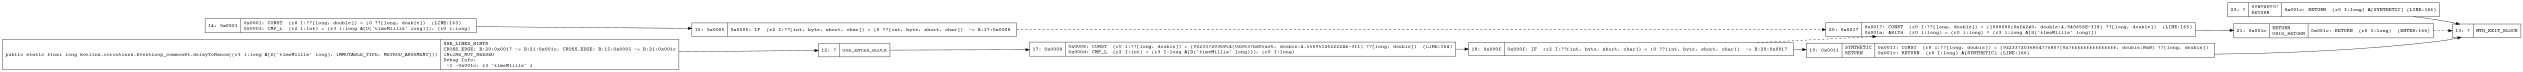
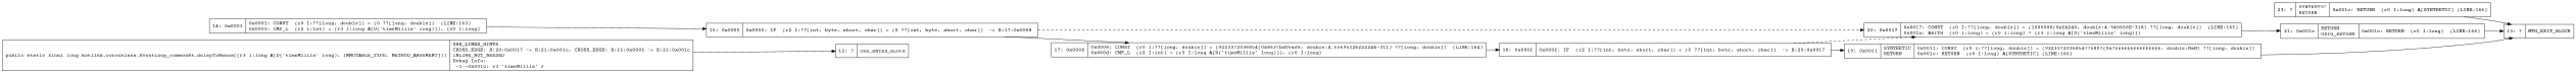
  digraph {
    fontname="Courier Prime"
    rankdir=LR
    node [fontname="Courier Prime" shape=record]
    edge [fontname="Courier Prime"]
    n1 [label="{12\:\ ?|USE_ENTER_BLOCK\l}"]
    n2 [label="{14\:\ 0x0001|0x0001: CONST  (r0 I:??[long, double]) = (0 ??[long, double])  (LINE:163)\l0x0003: CMP_L  (r2 I:int) = (r3 I:long A[D('timeMillis' long)]), (r0 I:long) \l}"]
    n3 [label="{15\:\ 0x0005|0x0005: IF  (r2 I:??[int, byte, short, char]) \> (0 ??[int, byte, short, char])  \-\> B:17:0x0008 \l}"]
    n4 [label="{17\:\ 0x0008|0x0008: CONST  (r0 I:??[long, double]) = (9223372036854(0x8637bd05af6, double:4.5569512622224E\-311) ??[long, double])  (LINE:164)\l0x000d: CMP_L  (r2 I:int) = (r3 I:long A[D('timeMillis' long)]), (r0 I:long) \l}"]
    n5 [label="{20\:\ 0x0017|0x0017: CONST  (r0 I:??[long, double]) = (1000000(0xf4240, double:4.940656E\-318) ??[long, double])  (LINE:165)\l0x001a: ARITH  (r0 I:long) = (r0 I:long) * (r3 I:long A[D('timeMillis' long)]) \l}"]
    n6 [label="{18\:\ 0x000f|0x000f: IF  (r2 I:??[int, byte, short, char]) \< (0 ??[int, byte, short, char])  \-\> B:20:0x0017 \l}"]
    n7 [label="{23\:\ ?|SYNTHETIC\lRETURN\l|0x001c: RETURN  (r0 I:long) A[SYNTHETIC] (LINE:166)\l}"]
    n8 [label="{13\:\ ?|MTH_EXIT_BLOCK\l}"]
    n9 [label="{19\:\ 0x0011|SYNTHETIC\lRETURN\l|0x0011: CONST  (r0 I:??[long, double]) = (9223372036854775807(0x7fffffffffffffff, double:NaN) ??[long, double]) \l0x001c: RETURN  (r0 I:long) A[SYNTHETIC] (LINE:166)\l}"]
-   n10 [label="{21\:\ 0x001c|RETURN\lORIG_RETURN\l|0x001c: RETURN  (r0 I:long)  (ENTER:166)\l}"]
+   n10 [label="{21\:\ 0x001c|RETURN\lORIG_RETURN\l|0x001c: RETURN  (r0 I:long)  (LINE:166)\l}"]
    n11 [label="{public static final long kotlinx.coroutines.EventLoop_commonKt.delayToNanos((r3 I:long A[D('timeMillis' long), IMMUTABLE_TYPE, METHOD_ARGUMENT]))  | USE_LINES_HINTS\lCROSS_EDGE: B:20:0x0017 \-\> B:21:0x001c, CROSS_EDGE: B:15:0x0005 \-\> B:21:0x001c\lINLINE_NOT_NEEDED\lDebug Info:\l  \-1 \-0x001c: r3 'timeMillis' J\l}"]
    n2 -> n3
-   n1 -> n4
+   n3 -> n4
    n3 -> n5 [style=dashed]
    n4 -> n6
    n5 -> n10
    n6 -> n5 [style=dashed]
    n6 -> n9 [style=solid]
    n7 -> n8
    n9 -> n8
-   n10 -> n8 [style=dashed]
+   n10 -> n8
    n11 -> n1
  }
